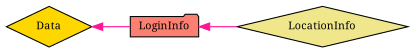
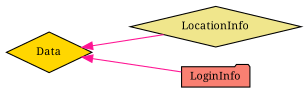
  digraph {
    fontname="Noto Serif"
    rankdir=LR
    node [color=black fontname="Noto Serif" fontsize=10 shape=diamond style=filled]
    edge [color=deeppink dir=back fontname="Noto Serif" fontsize=10 labelfontname=Helvetica labelfontsize=10 style=solid]
    n1 [fillcolor=gold height=0.2 label=Data width=0.4]
    n2 [fillcolor=khaki height=0.2 label=LocationInfo width=0.4]
    n3 [fillcolor=salmon height=0.2 label=LoginInfo shape=folder width=0.4]
-   n3 -> n2
+   n1 -> n2
    n1 -> n3
  }
